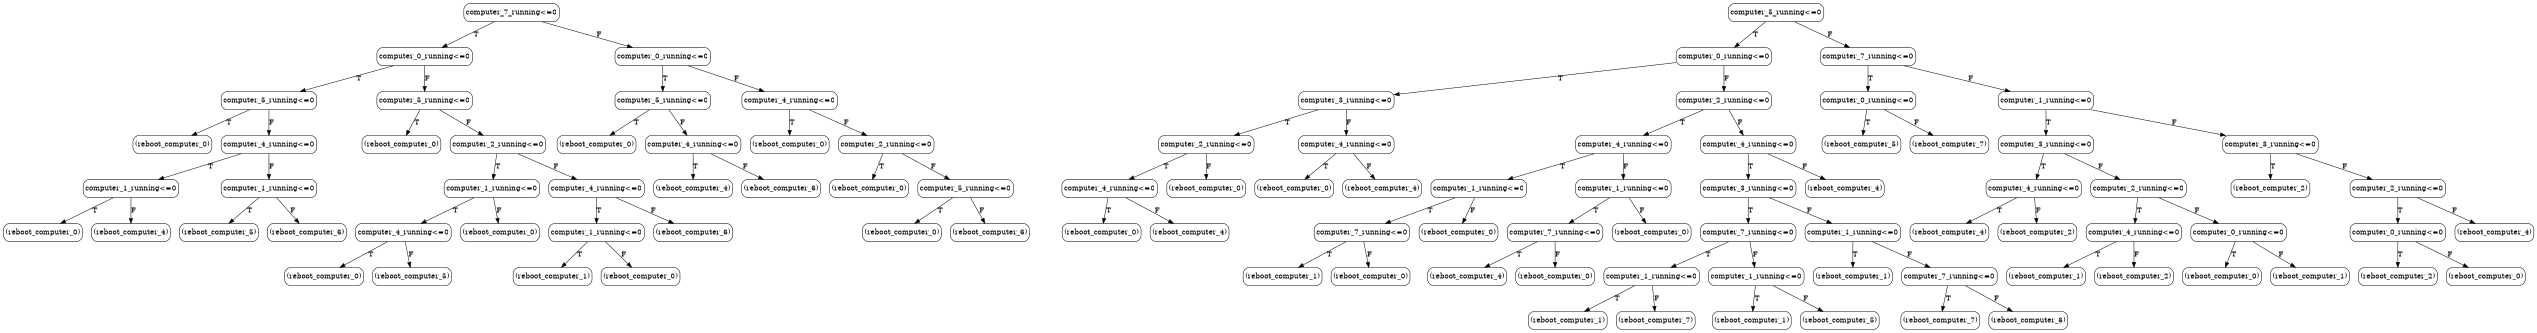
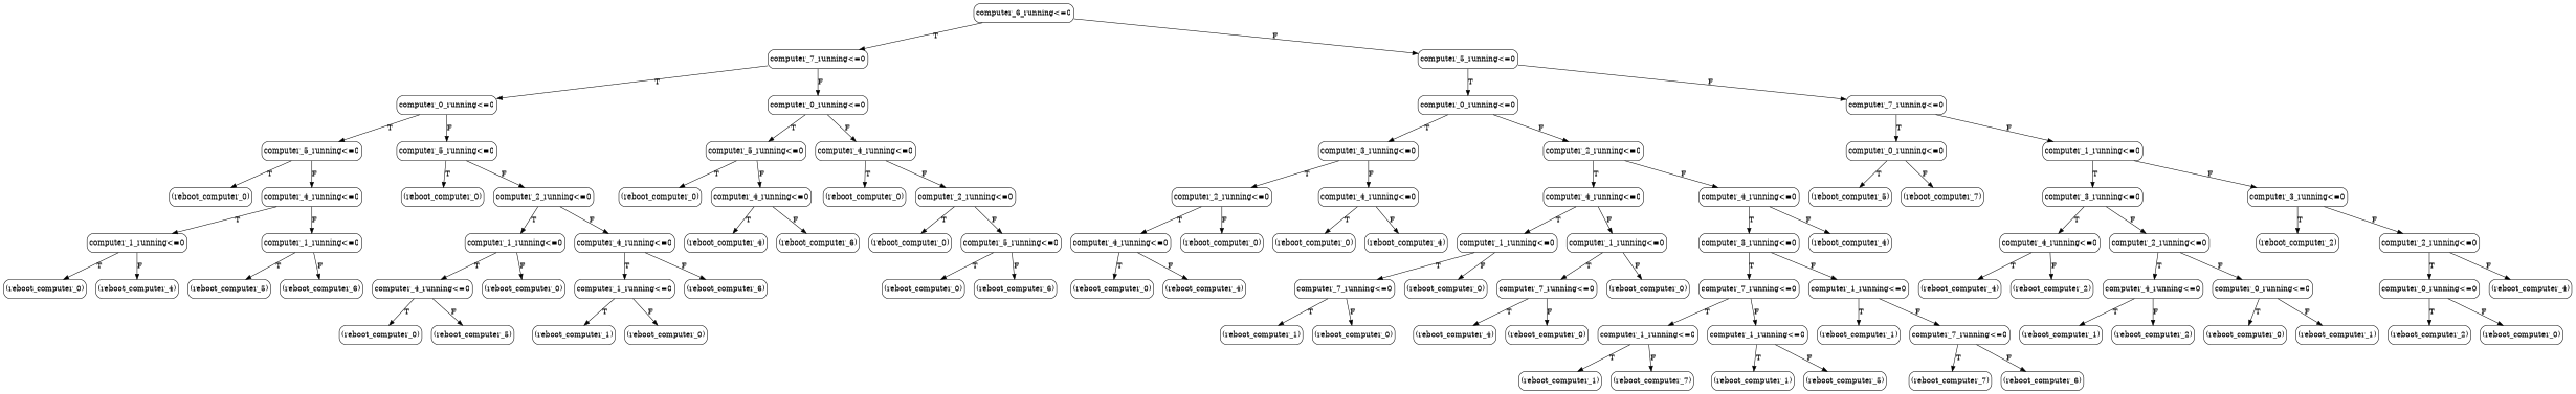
  digraph {
    node [margin="0.05,0.05" shape=box style=rounded]
    n1 [label="(reboot_computer_0)"]
    n2 [label="(reboot_computer_0)"]
    n3 [label="(reboot_computer_4)"]
    n4 [label="computer_1_running<=0"]
    n5 [label="(reboot_computer_5)"]
    n6 [label="(reboot_computer_6)"]
    n7 [label="computer_1_running<=0"]
    n8 [label="computer_4_running<=0"]
    n9 [label="computer_5_running<=0"]
    n10 [label="(reboot_computer_0)"]
    n11 [label="(reboot_computer_0)"]
    n12 [label="(reboot_computer_5)"]
    n13 [label="computer_4_running<=0"]
    n14 [label="(reboot_computer_0)"]
    n15 [label="computer_1_running<=0"]
    n16 [label="(reboot_computer_1)"]
    n17 [label="(reboot_computer_0)"]
    n18 [label="computer_1_running<=0"]
    n19 [label="(reboot_computer_6)"]
    n20 [label="computer_4_running<=0"]
    n21 [label="computer_2_running<=0"]
    n22 [label="computer_5_running<=0"]
    n23 [label="computer_0_running<=0"]
    n24 [label="(reboot_computer_0)"]
    n25 [label="(reboot_computer_4)"]
    n26 [label="(reboot_computer_6)"]
    n27 [label="computer_4_running<=0"]
    n28 [label="computer_5_running<=0"]
    n29 [label="(reboot_computer_0)"]
    n30 [label="(reboot_computer_0)"]
    n31 [label="(reboot_computer_0)"]
    n32 [label="(reboot_computer_6)"]
    n33 [label="computer_5_running<=0"]
    n34 [label="computer_2_running<=0"]
    n35 [label="computer_4_running<=0"]
    n36 [label="computer_0_running<=0"]
    n37 [label="computer_7_running<=0"]
    n38 [label="(reboot_computer_0)"]
    n39 [label="(reboot_computer_4)"]
    n40 [label="computer_4_running<=0"]
    n41 [label="(reboot_computer_0)"]
    n42 [label="computer_2_running<=0"]
    n43 [label="(reboot_computer_0)"]
    n44 [label="(reboot_computer_4)"]
    n45 [label="computer_4_running<=0"]
    n46 [label="computer_3_running<=0"]
    n47 [label="(reboot_computer_1)"]
    n48 [label="(reboot_computer_0)"]
    n49 [label="computer_7_running<=0"]
    n50 [label="(reboot_computer_0)"]
    n51 [label="computer_1_running<=0"]
    n52 [label="(reboot_computer_4)"]
    n53 [label="(reboot_computer_0)"]
    n54 [label="computer_7_running<=0"]
    n55 [label="(reboot_computer_0)"]
    n56 [label="computer_1_running<=0"]
    n57 [label="computer_4_running<=0"]
    n58 [label="(reboot_computer_1)"]
    n59 [label="(reboot_computer_7)"]
    n60 [label="computer_1_running<=0"]
    n61 [label="(reboot_computer_1)"]
    n62 [label="(reboot_computer_5)"]
    n63 [label="computer_1_running<=0"]
    n64 [label="computer_7_running<=0"]
    n65 [label="(reboot_computer_1)"]
    n66 [label="(reboot_computer_7)"]
    n67 [label="(reboot_computer_6)"]
    n68 [label="computer_7_running<=0"]
    n69 [label="computer_1_running<=0"]
    n70 [label="computer_3_running<=0"]
    n71 [label="(reboot_computer_4)"]
    n72 [label="computer_4_running<=0"]
    n73 [label="computer_2_running<=0"]
    n74 [label="computer_0_running<=0"]
    n75 [label="(reboot_computer_5)"]
    n76 [label="(reboot_computer_7)"]
    n77 [label="computer_0_running<=0"]
    n78 [label="(reboot_computer_4)"]
    n79 [label="(reboot_computer_2)"]
    n80 [label="computer_4_running<=0"]
    n81 [label="(reboot_computer_1)"]
    n82 [label="(reboot_computer_2)"]
    n83 [label="computer_4_running<=0"]
    n84 [label="(reboot_computer_0)"]
    n85 [label="(reboot_computer_1)"]
    n86 [label="computer_0_running<=0"]
    n87 [label="computer_2_running<=0"]
    n88 [label="computer_3_running<=0"]
    n89 [label="(reboot_computer_2)"]
    n90 [label="(reboot_computer_2)"]
    n91 [label="(reboot_computer_0)"]
    n92 [label="computer_0_running<=0"]
    n93 [label="(reboot_computer_4)"]
    n94 [label="computer_2_running<=0"]
    n95 [label="computer_3_running<=0"]
    n96 [label="computer_1_running<=0"]
    n97 [label="computer_7_running<=0"]
    n98 [label="computer_5_running<=0"]
+   n99 [label="computer_6_running<=0"]
    n4 -> n2 [label=T]
    n4 -> n3 [label=F]
    n7 -> n5 [label=T]
    n7 -> n6 [label=F]
    n8 -> n4 [label=T]
    n8 -> n7 [label=F]
    n9 -> n1 [label=T]
    n9 -> n8 [label=F]
    n13 -> n11 [label=T]
    n13 -> n12 [label=F]
    n15 -> n13 [label=T]
    n15 -> n14 [label=F]
    n18 -> n16 [label=T]
    n18 -> n17 [label=F]
    n20 -> n18 [label=T]
    n20 -> n19 [label=F]
    n21 -> n15 [label=T]
    n21 -> n20 [label=F]
    n22 -> n10 [label=T]
    n22 -> n21 [label=F]
    n23 -> n9 [label=T]
    n23 -> n22 [label=F]
    n27 -> n25 [label=T]
    n27 -> n26 [label=F]
    n28 -> n24 [label=T]
    n28 -> n27 [label=F]
    n33 -> n31 [label=T]
    n33 -> n32 [label=F]
    n34 -> n30 [label=T]
    n34 -> n33 [label=F]
    n35 -> n29 [label=T]
    n35 -> n34 [label=F]
    n36 -> n28 [label=T]
    n36 -> n35 [label=F]
    n37 -> n23 [label=T]
    n37 -> n36 [label=F]
    n40 -> n38 [label=T]
    n40 -> n39 [label=F]
    n42 -> n40 [label=T]
    n42 -> n41 [label=F]
    n45 -> n43 [label=T]
    n45 -> n44 [label=F]
    n46 -> n42 [label=T]
    n46 -> n45 [label=F]
    n49 -> n47 [label=T]
    n49 -> n48 [label=F]
    n51 -> n49 [label=T]
    n51 -> n50 [label=F]
    n54 -> n52 [label=T]
    n54 -> n53 [label=F]
    n56 -> n54 [label=T]
    n56 -> n55 [label=F]
    n57 -> n51 [label=T]
    n57 -> n56 [label=F]
    n60 -> n58 [label=T]
    n60 -> n59 [label=F]
    n63 -> n61 [label=T]
    n63 -> n62 [label=F]
    n64 -> n60 [label=T]
    n64 -> n63 [label=F]
    n68 -> n66 [label=T]
    n68 -> n67 [label=F]
    n69 -> n65 [label=T]
    n69 -> n68 [label=F]
    n70 -> n64 [label=T]
    n70 -> n69 [label=F]
    n72 -> n70 [label=T]
    n72 -> n71 [label=F]
    n73 -> n57 [label=T]
    n73 -> n72 [label=F]
    n74 -> n46 [label=T]
    n74 -> n73 [label=F]
    n77 -> n75 [label=T]
    n77 -> n76 [label=F]
    n80 -> n78 [label=T]
    n80 -> n79 [label=F]
    n83 -> n81 [label=T]
    n83 -> n82 [label=F]
    n86 -> n84 [label=T]
    n86 -> n85 [label=F]
    n87 -> n83 [label=T]
    n87 -> n86 [label=F]
    n88 -> n80 [label=T]
    n88 -> n87 [label=F]
    n92 -> n90 [label=T]
    n92 -> n91 [label=F]
    n94 -> n92 [label=T]
    n94 -> n93 [label=F]
    n95 -> n89 [label=T]
    n95 -> n94 [label=F]
    n96 -> n88 [label=T]
    n96 -> n95 [label=F]
    n97 -> n77 [label=T]
    n97 -> n96 [label=F]
    n98 -> n74 [label=T]
    n98 -> n97 [label=F]
+   n99 -> n37 [label=T]
+   n99 -> n98 [label=F]
  }
